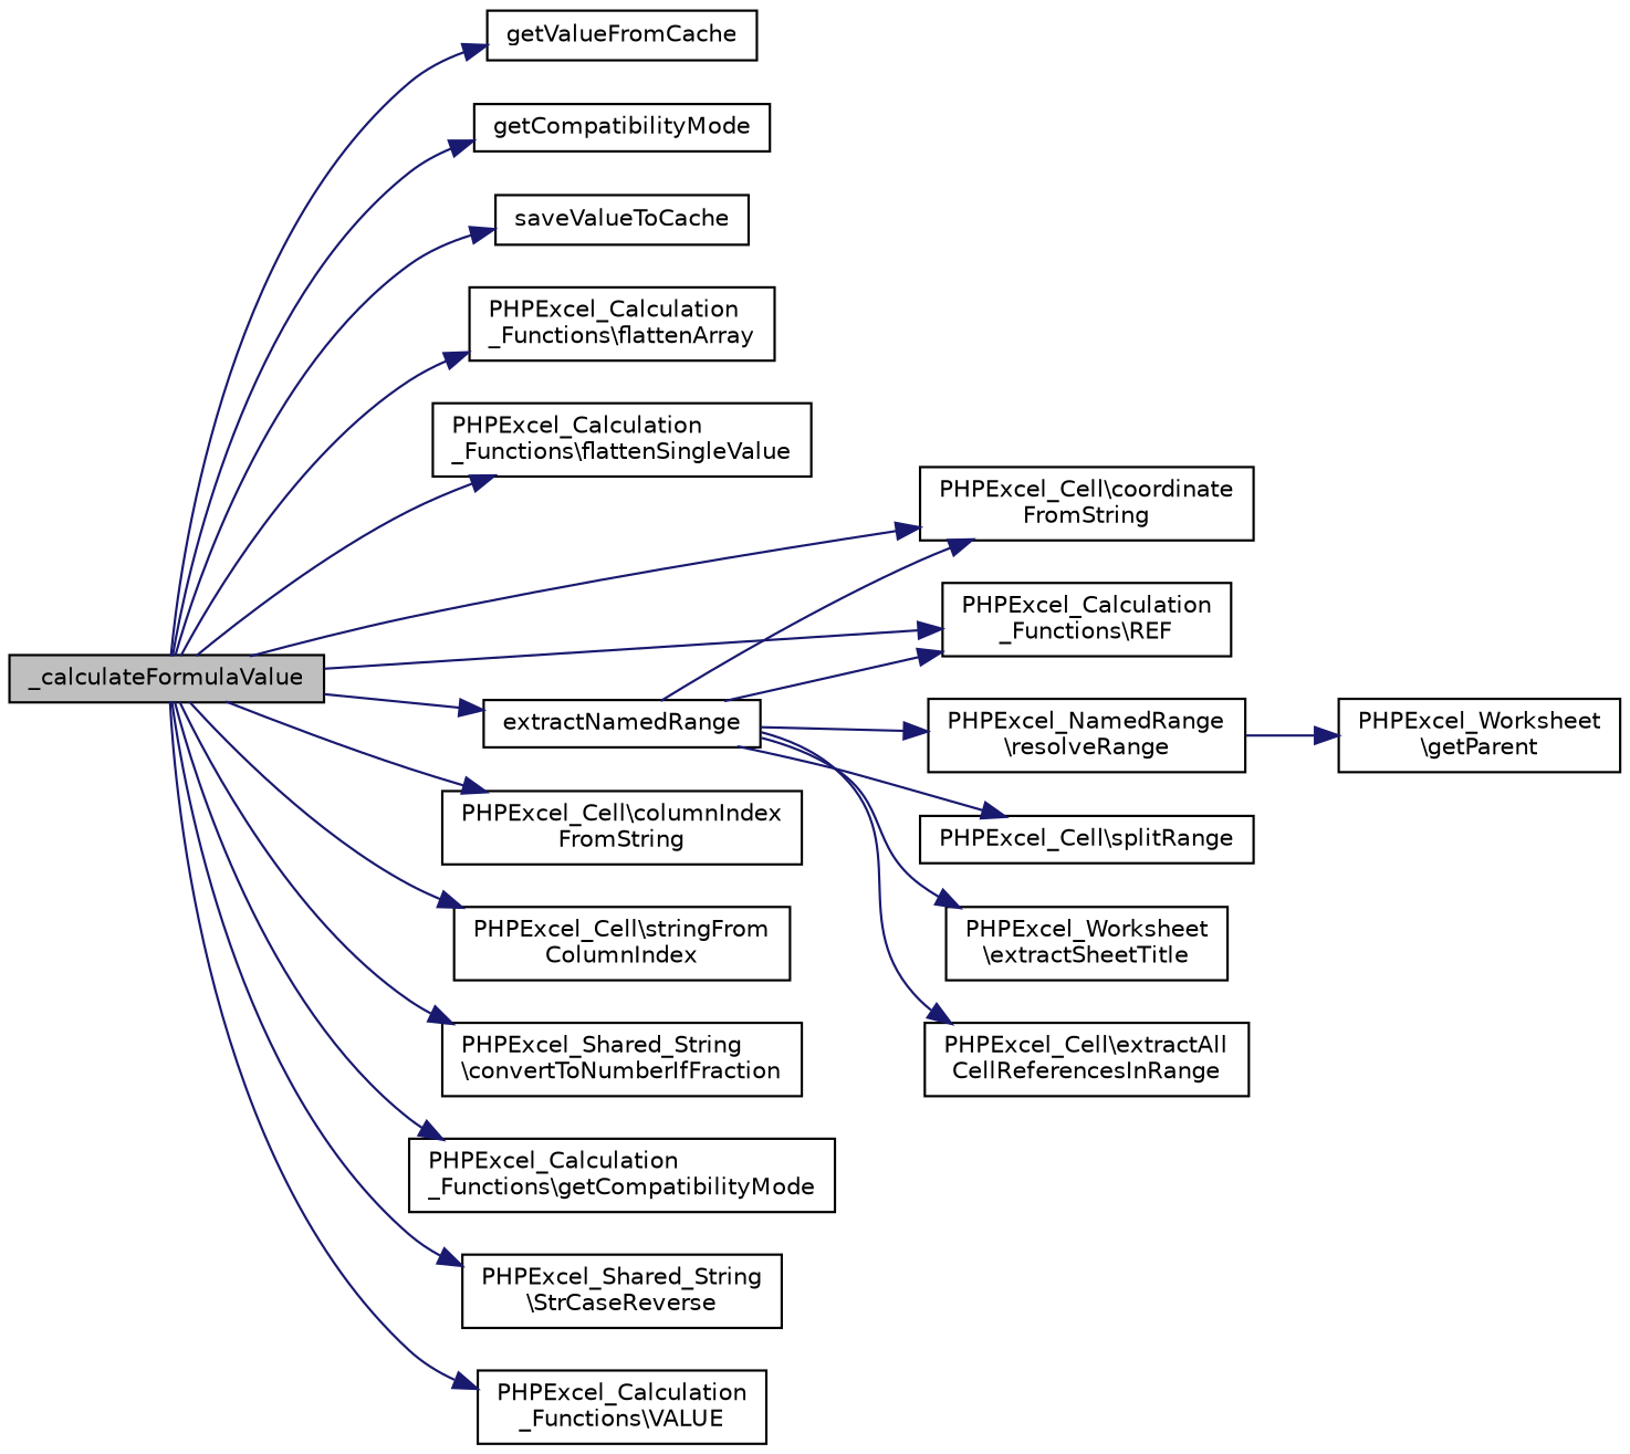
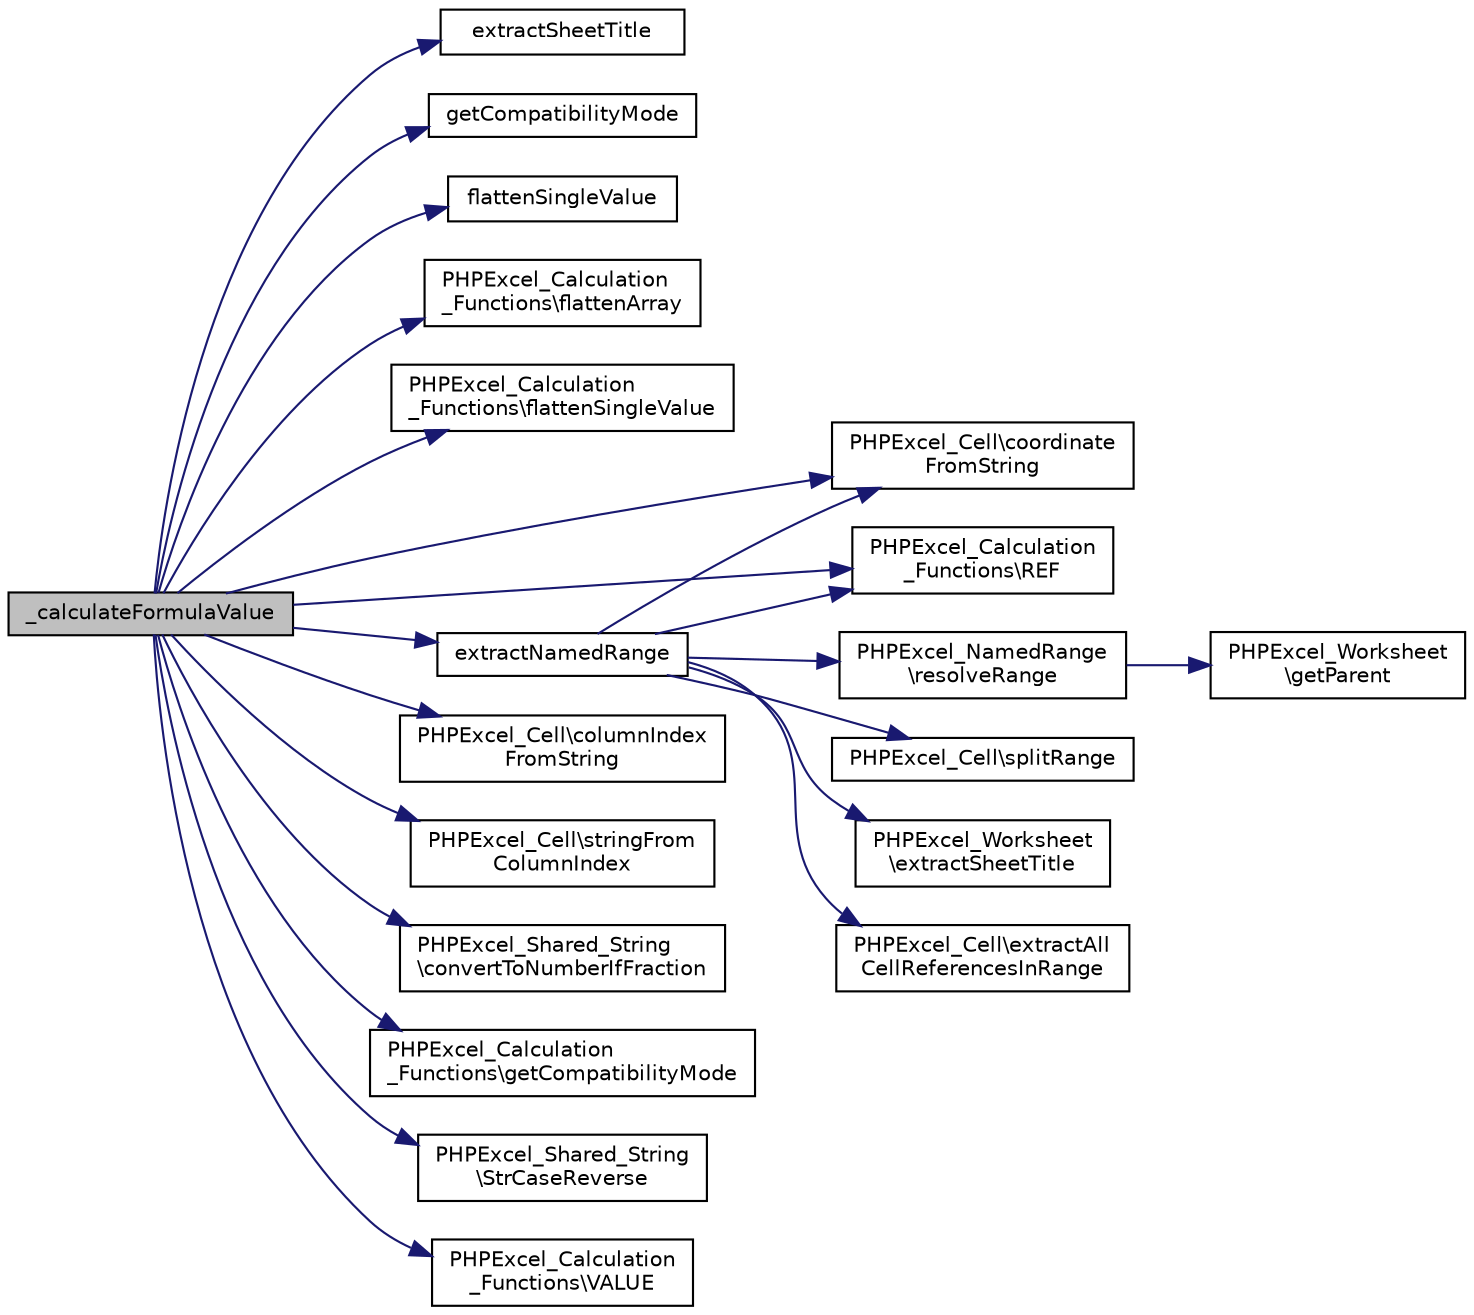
  digraph {
    rankdir=LR
    node [color=black fillcolor=white fontname=Helvetica fontsize=10 shape=record style=filled]
    edge [color=midnightblue fontname=Helvetica fontsize=10 labelfontname=Helvetica labelfontsize=10 style=solid]
    n1 [fillcolor=grey75 fontcolor=black height=0.2 label=_calculateFormulaValue width=0.4]
-   n2 [height=0.2 label=getValueFromCache width=0.4]
+   n2 [height=0.2 label=extractSheetTitle width=0.4]
    n3 [height=0.2 label=getCompatibilityMode width=0.4]
-   n4 [height=0.2 label=saveValueToCache width=0.4]
+   n4 [height=0.2 label=flattenSingleValue width=0.4]
    n5 [height=0.2 label="PHPExcel_Calculation\l_Functions\\flattenArray" width=0.4]
    n6 [height=0.2 label="PHPExcel_Calculation\l_Functions\\flattenSingleValue" width=0.4]
    n7 [height=0.2 label="PHPExcel_Cell\\coordinate\lFromString" width=0.4]
    n8 [height=0.2 label="PHPExcel_Cell\\columnIndex\lFromString" width=0.4]
    n9 [height=0.2 label="PHPExcel_Cell\\stringFrom\lColumnIndex" width=0.4]
    n10 [height=0.2 label="PHPExcel_Calculation\l_Functions\\REF" width=0.4]
    n11 [height=0.2 label=extractNamedRange width=0.4]
    n12 [height=0.2 label="PHPExcel_Shared_String\l\\convertToNumberIfFraction" width=0.4]
    n13 [height=0.2 label="PHPExcel_Calculation\l_Functions\\getCompatibilityMode" width=0.4]
    n14 [height=0.2 label="PHPExcel_Shared_String\l\\StrCaseReverse" width=0.4]
    n15 [height=0.2 label="PHPExcel_Calculation\l_Functions\\VALUE" width=0.4]
    n16 [height=0.2 label="PHPExcel_Worksheet\l\\extractSheetTitle" width=0.4]
    n17 [height=0.2 label="PHPExcel_Cell\\extractAll\lCellReferencesInRange" width=0.4]
    n18 [height=0.2 label="PHPExcel_NamedRange\l\\resolveRange" width=0.4]
    n19 [height=0.2 label="PHPExcel_Cell\\splitRange" width=0.4]
    n20 [height=0.2 label="PHPExcel_Worksheet\l\\getParent" width=0.4]
    n1 -> n2
    n1 -> n3
    n1 -> n4
    n1 -> n5
    n1 -> n6
    n1 -> n7
    n1 -> n8
    n1 -> n9
    n1 -> n10
    n1 -> n11
    n1 -> n12
    n1 -> n13
    n1 -> n14
    n1 -> n15
    n11 -> n7
    n11 -> n10
    n11 -> n16
    n11 -> n17
    n11 -> n18
    n11 -> n19
    n18 -> n20
  }
